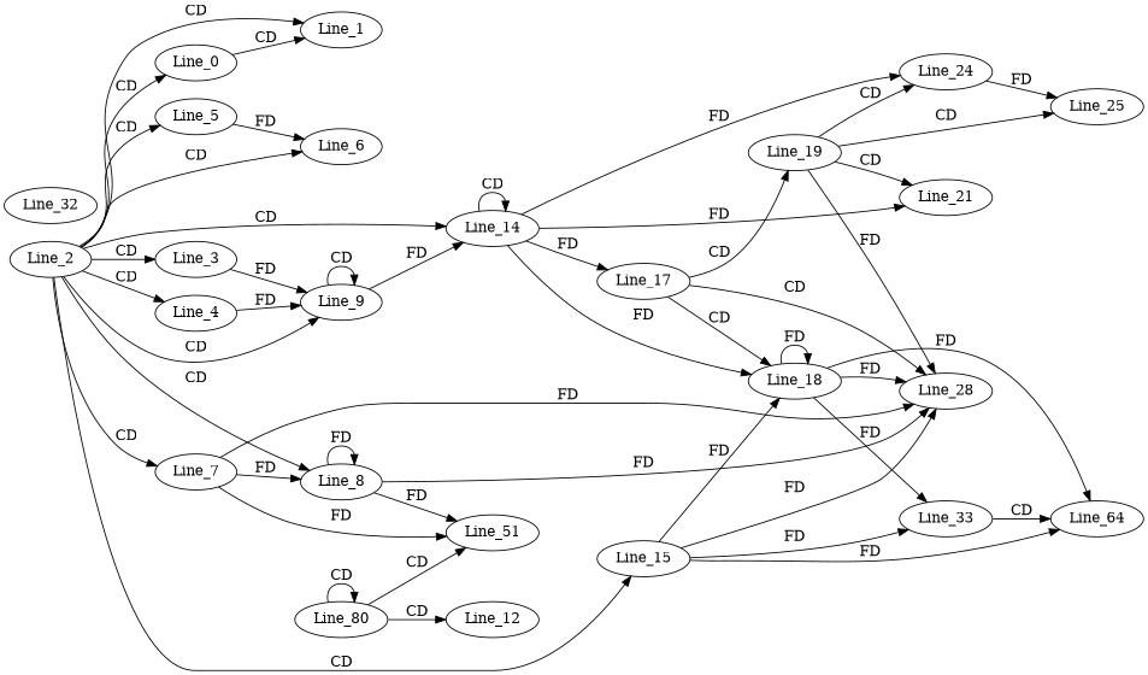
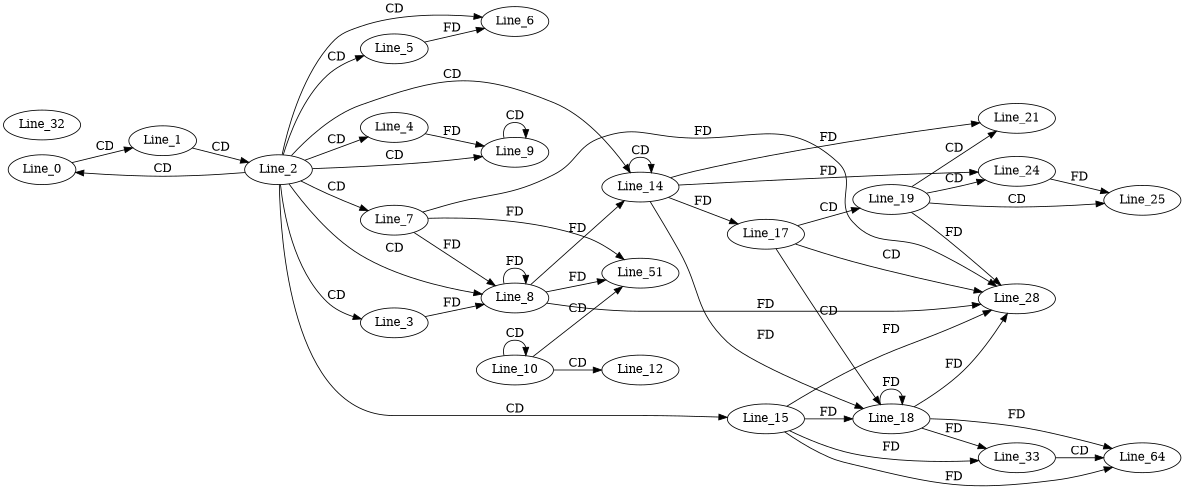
  digraph {
    rankdir=LR
    Line_0
    Line_1
    Line_2
    Line_3
    Line_4
    Line_5
    Line_6
    Line_7
    Line_8
    Line_9
    Line_14
    Line_15
    n13 [label=Line_51]
    Line_28
-   Line_10 [label=Line_80]
+   Line_10
    Line_12
    Line_17
    Line_18
    Line_21
    Line_24
    Line_33
    n22 [label=Line_64]
    Line_19
    Line_25
    Line_32
    Line_0 -> Line_1 [label=CD]
-   Line_2 -> Line_1 [label=CD]
+   Line_1 -> Line_2 [label=CD]
    Line_2 -> Line_0 [label=CD]
    Line_2 -> Line_3 [label=CD]
    Line_2 -> Line_4 [label=CD]
    Line_2 -> Line_5 [label=CD]
    Line_2 -> Line_6 [label=CD]
    Line_2 -> Line_7 [label=CD]
    Line_2 -> Line_8 [label=CD]
    Line_2 -> Line_9 [label=CD]
    Line_2 -> Line_14 [label=CD]
    Line_2 -> Line_15 [label=CD]
-   Line_3 -> Line_9 [label=FD]
+   Line_3 -> Line_8 [label=FD]
    Line_4 -> Line_9 [label=FD]
    Line_5 -> Line_6 [label=FD]
    Line_7 -> Line_8 [label=FD]
    Line_7 -> n13 [label=FD]
    Line_7 -> Line_28 [label=FD]
    Line_8 -> Line_8 [label=FD]
    Line_8 -> n13 [label=FD]
    Line_8 -> Line_28 [label=FD]
    Line_9 -> Line_9 [label=CD]
-   Line_9 -> Line_14 [label=FD]
+   Line_8 -> Line_14 [label=FD]
    Line_14 -> Line_14 [label=CD]
    Line_14 -> Line_17 [label=FD]
    Line_14 -> Line_18 [label=FD]
    Line_14 -> Line_21 [label=FD]
    Line_14 -> Line_24 [label=FD]
    Line_15 -> Line_28 [label=FD]
    Line_15 -> Line_18 [label=FD]
    Line_15 -> Line_33 [label=FD]
    Line_15 -> n22 [label=FD]
    Line_10 -> n13 [label=CD]
    Line_10 -> Line_10 [label=CD]
    Line_10 -> Line_12 [label=CD]
    Line_17 -> Line_28 [label=CD]
    Line_17 -> Line_18 [label=CD]
    Line_17 -> Line_19 [label=CD]
    Line_18 -> Line_28 [label=FD]
    Line_18 -> Line_18 [label=FD]
    Line_18 -> Line_33 [label=FD]
    Line_18 -> n22 [label=FD]
    Line_24 -> Line_25 [label=FD]
    Line_33 -> n22 [label=CD]
    Line_19 -> Line_28 [label=FD]
    Line_19 -> Line_21 [label=CD]
    Line_19 -> Line_24 [label=CD]
    Line_19 -> Line_25 [label=CD]
  }
